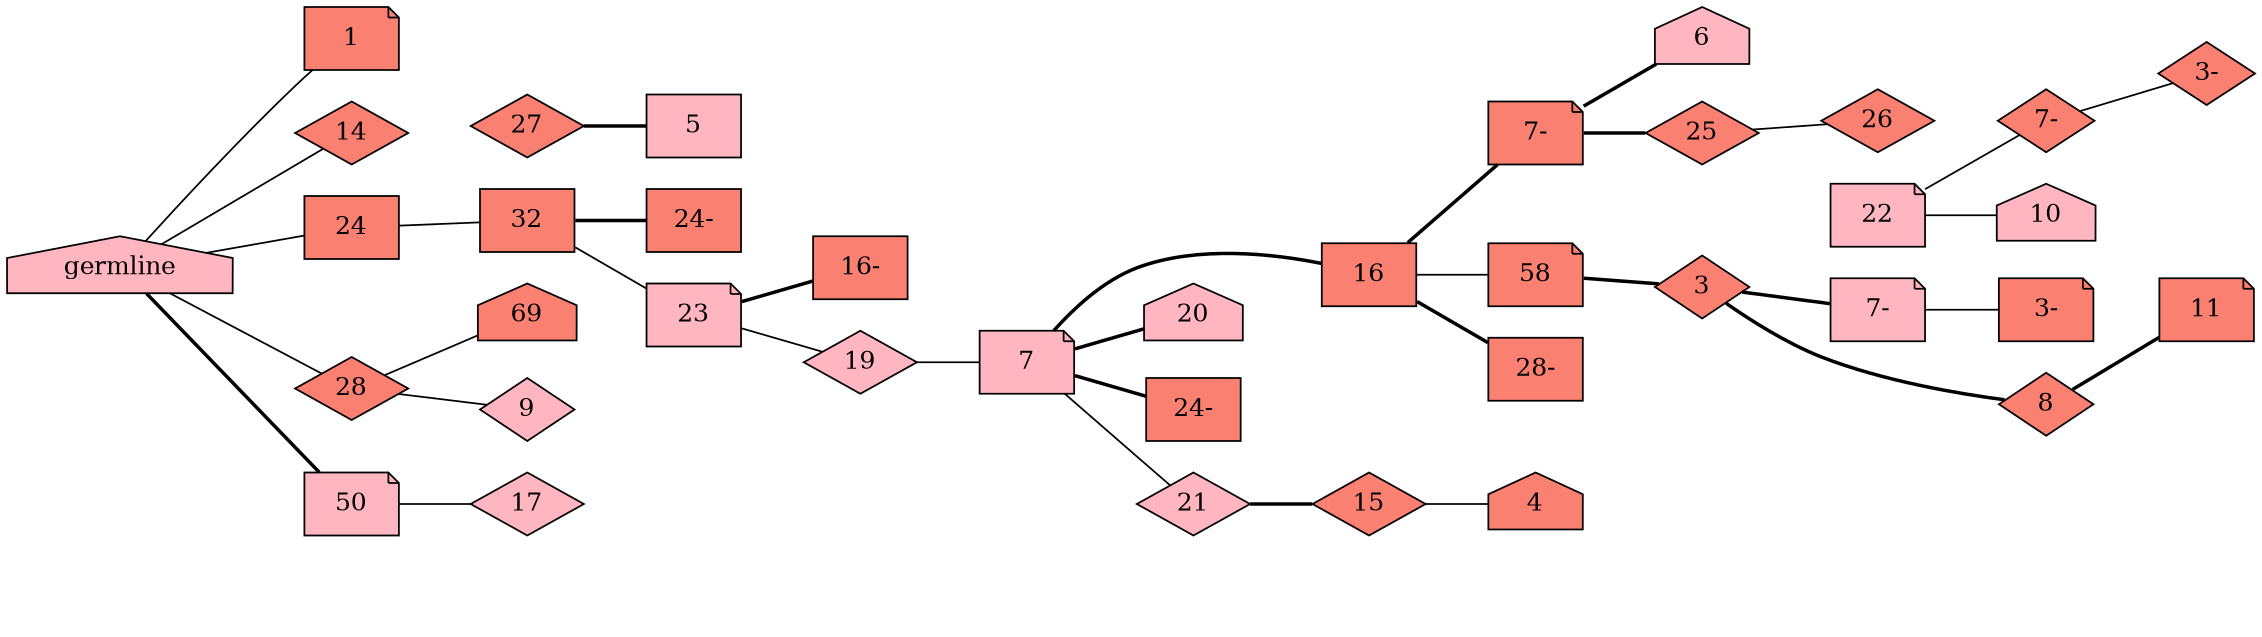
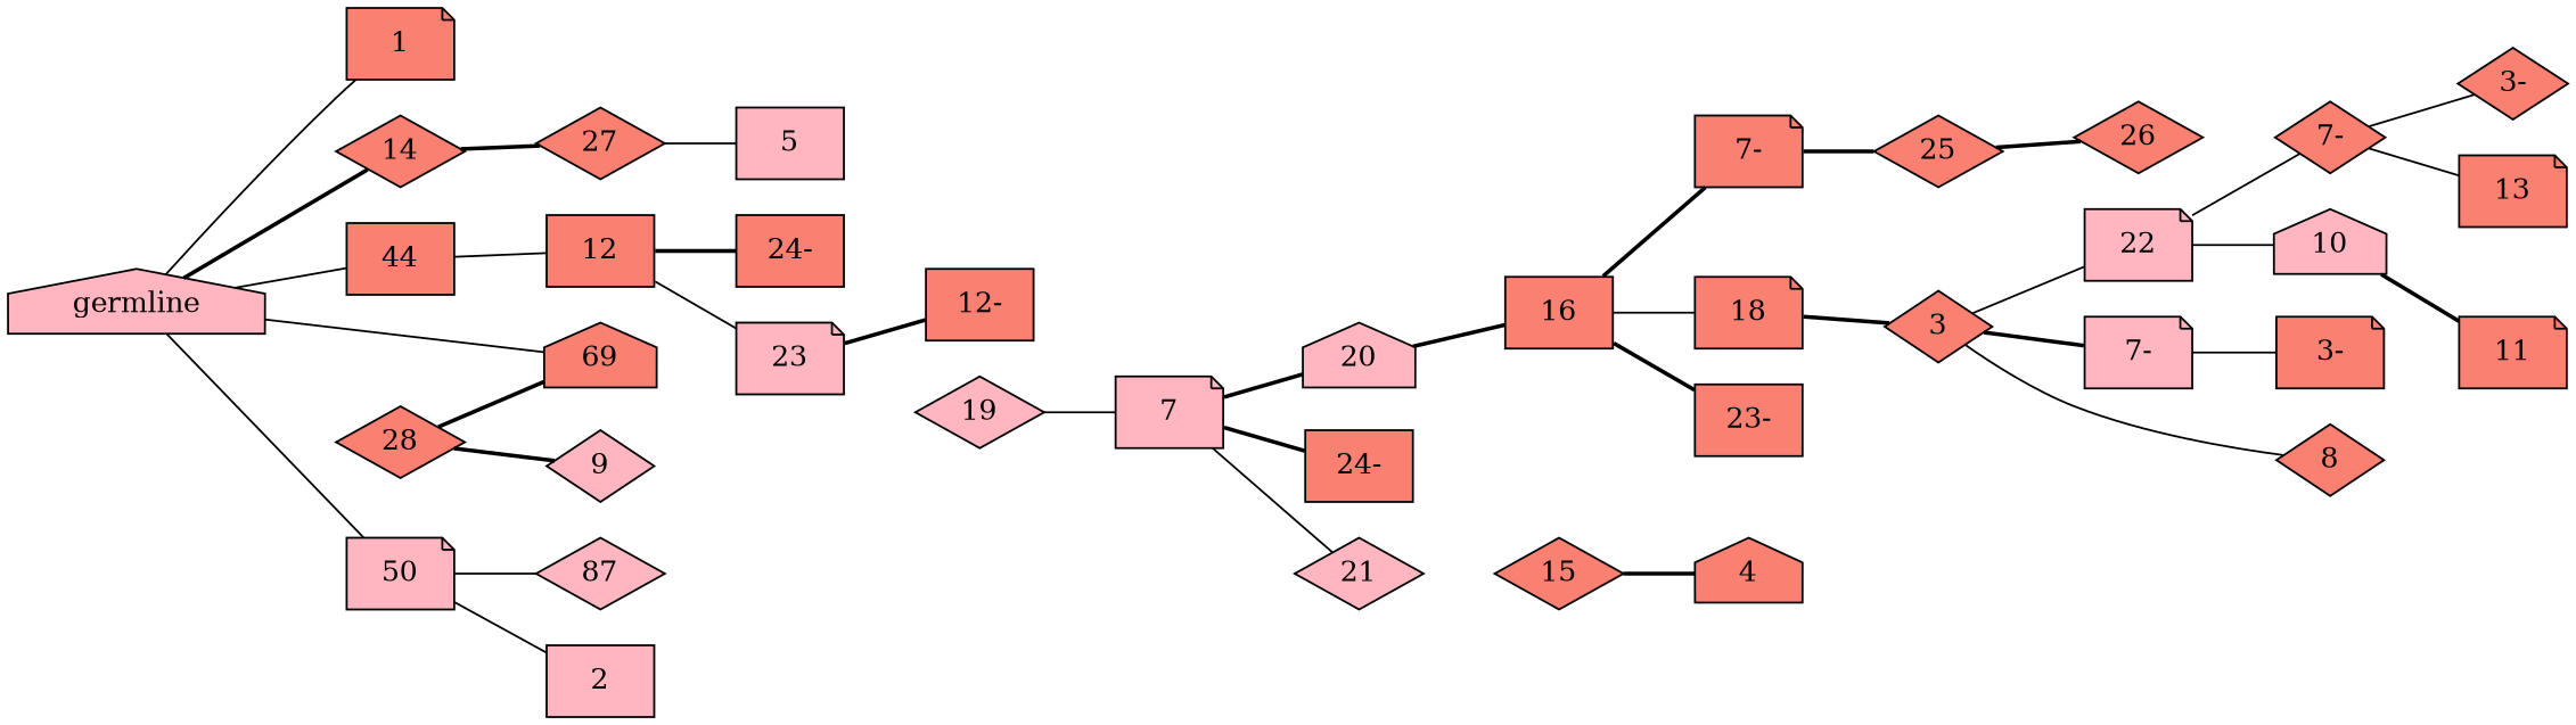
  graph {
    rankdir=LR
    node [fillcolor=salmon shape=diamond style=filled]
    edge [style=solid]
    n1 [fillcolor=lightpink label=germline shape=house]
    n2 [label=1 shape=note]
    n3 [label=14]
-   n4 [label=24 shape=box]
+   n4 [label=44 shape=box]
    n5 [label=28]
    n6 [fillcolor=lightpink label=50 shape=note]
    n7 [label=27]
-   n8 [label=32 shape=box]
+   n8 [label=12 shape=box]
    n9 [label=69 shape=house]
    n10 [fillcolor=lightpink label=9]
-   n11 [fillcolor=lightpink label=17]
+   n11 [fillcolor=lightpink label=87]
+   n12 [fillcolor=lightpink label=2 shape=box]
    n13 [fillcolor=lightpink label=5 shape=box]
    n14 [fillcolor=lightpink label=23 shape=note]
    n15 [label="24-" shape=box]
-   n16 [label="16-" shape=box]
+   n16 [label="12-" shape=box]
    n17 [fillcolor=lightpink label=19]
    n18 [fillcolor=lightpink label=7 shape=note]
    n19 [label=16 shape=box]
    n20 [fillcolor=lightpink label=20 shape=house]
    n21 [label="24-" shape=box]
    n22 [fillcolor=lightpink label=21]
-   n23 [label=58 shape=note]
-   n24 [label="28-" shape=box]
+   n23 [label=18 shape=note]
+   n24 [label="23-" shape=box]
    n25 [label="7-" shape=note]
    n26 [label=3]
    n27 [label=15]
    n28 [label=25]
-   n29 [fillcolor=lightpink label=6 shape=house]
    n30 [fillcolor=lightpink label=22 shape=note]
    n31 [fillcolor=lightpink label="7-" shape=note]
    n32 [label=8]
    n33 [fillcolor=lightpink label=10 shape=house]
    n34 [label="7-"]
    n35 [label="3-" shape=note]
    n36 [label=11 shape=note]
+   n37 [label=13 shape=note]
    n38 [label="3-"]
    n39 [label=4 shape=house]
    n40 [label=26]
    n1 -- n2
-   n1 -- n3
+   n1 -- n3 [style=bold]
    n1 -- n4
-   n1 -- n5
-   n1 -- n6 [style=bold]
+   n1 -- n9
+   n1 -- n6
+   n3 -- n7 [style=bold]
    n4 -- n8
-   n5 -- n9
-   n5 -- n10
+   n5 -- n9 [style=bold]
+   n5 -- n10 [style=bold]
    n6 -- n11
-   n7 -- n13 [style=bold]
+   n6 -- n12
+   n7 -- n13
    n8 -- n14
    n8 -- n15 [style=bold]
    n14 -- n16 [style=bold]
-   n14 -- n17
    n17 -- n18
-   n18 -- n19 [style=bold]
+   n20 -- n19 [style=bold]
    n18 -- n20 [style=bold]
    n18 -- n21 [style=bold]
    n18 -- n22
    n19 -- n23
    n19 -- n24 [style=bold]
    n19 -- n25 [style=bold]
-   n22 -- n27 [style=bold]
    n23 -- n26 [style=bold]
    n25 -- n28 [style=bold]
-   n25 -- n29 [style=bold]
+   n26 -- n30
    n26 -- n31 [style=bold]
-   n26 -- n32 [style=bold]
-   n27 -- n39
-   n28 -- n40
+   n26 -- n32
+   n27 -- n39 [style=bold]
+   n28 -- n40 [style=bold]
    n30 -- n33
    n30 -- n34
    n31 -- n35
-   n32 -- n36 [style=bold]
+   n33 -- n36 [style=bold]
+   n34 -- n37
    n34 -- n38
  }
